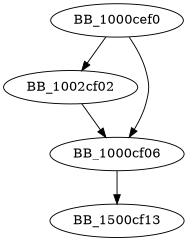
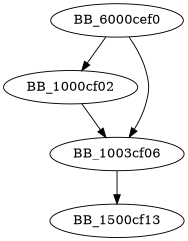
  digraph {
-   BB_1000cef0
-   BB_1000cf02 [label=BB_1002cf02]
-   BB_1000cf06
+   BB_1000cef0 [label=BB_6000cef0]
+   BB_1000cf02
+   BB_1000cf06 [label=BB_1003cf06]
    n4 [label=BB_1500cf13]
    BB_1000cef0 -> BB_1000cf02
    BB_1000cef0 -> BB_1000cf06
    BB_1000cf02 -> BB_1000cf06
    BB_1000cf06 -> n4
  }
